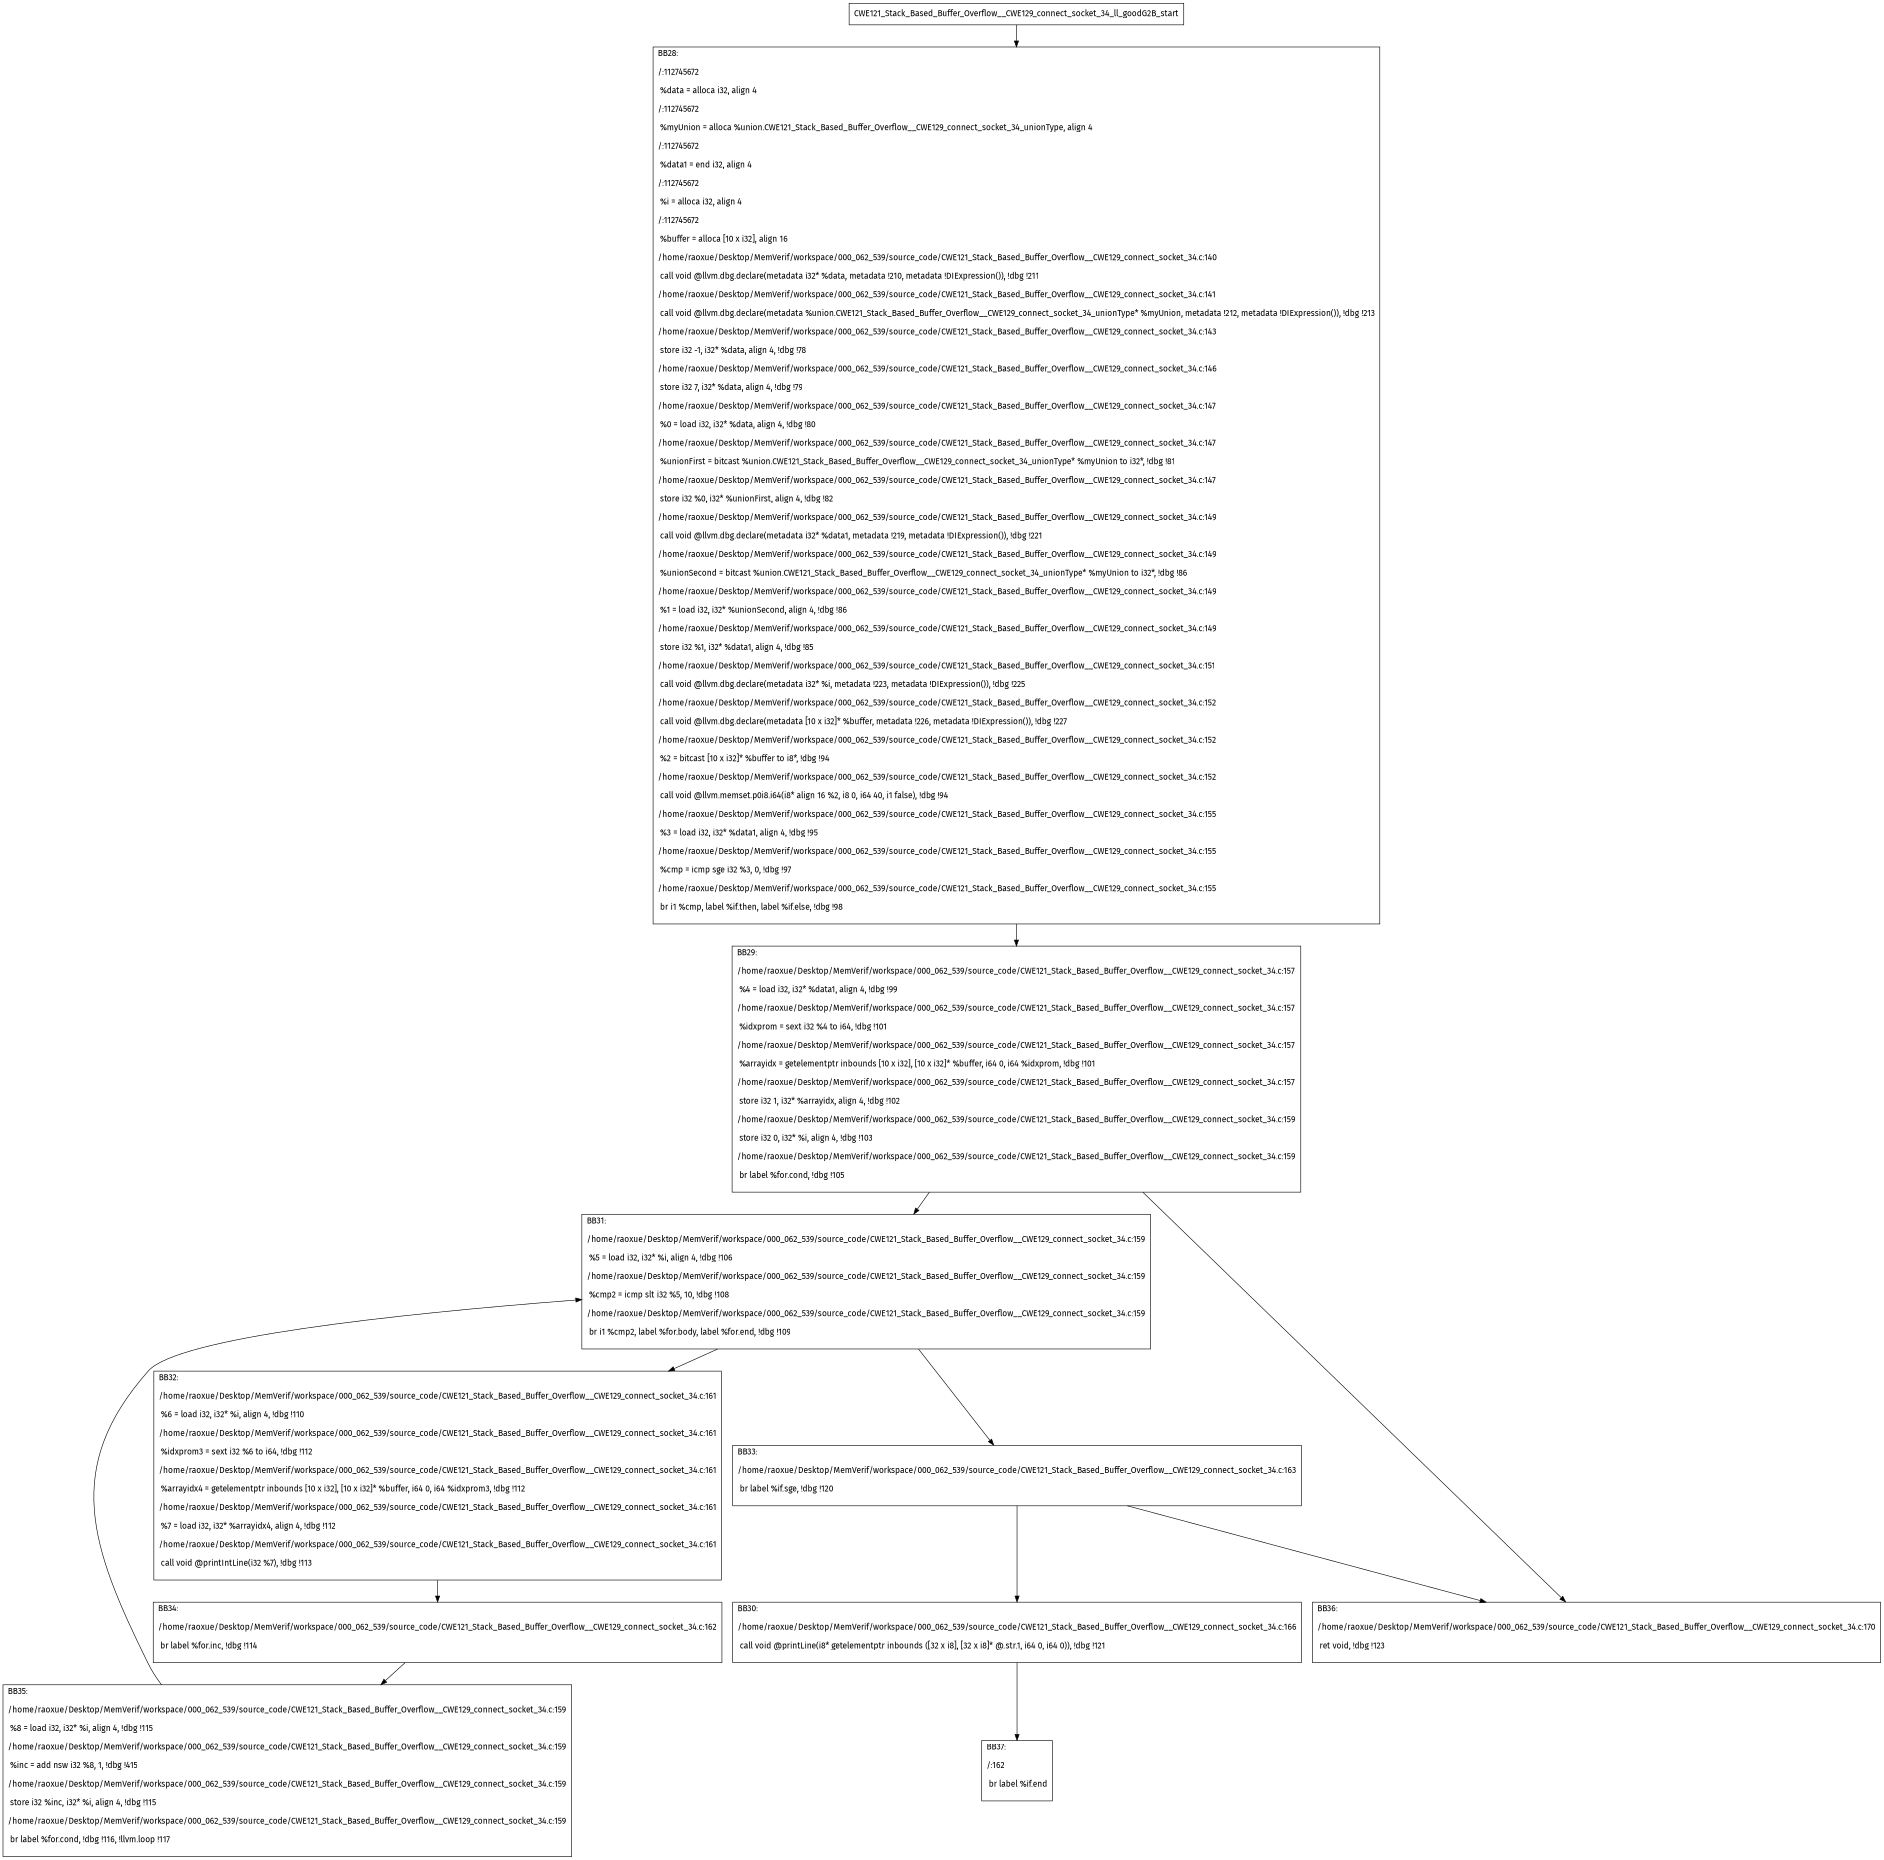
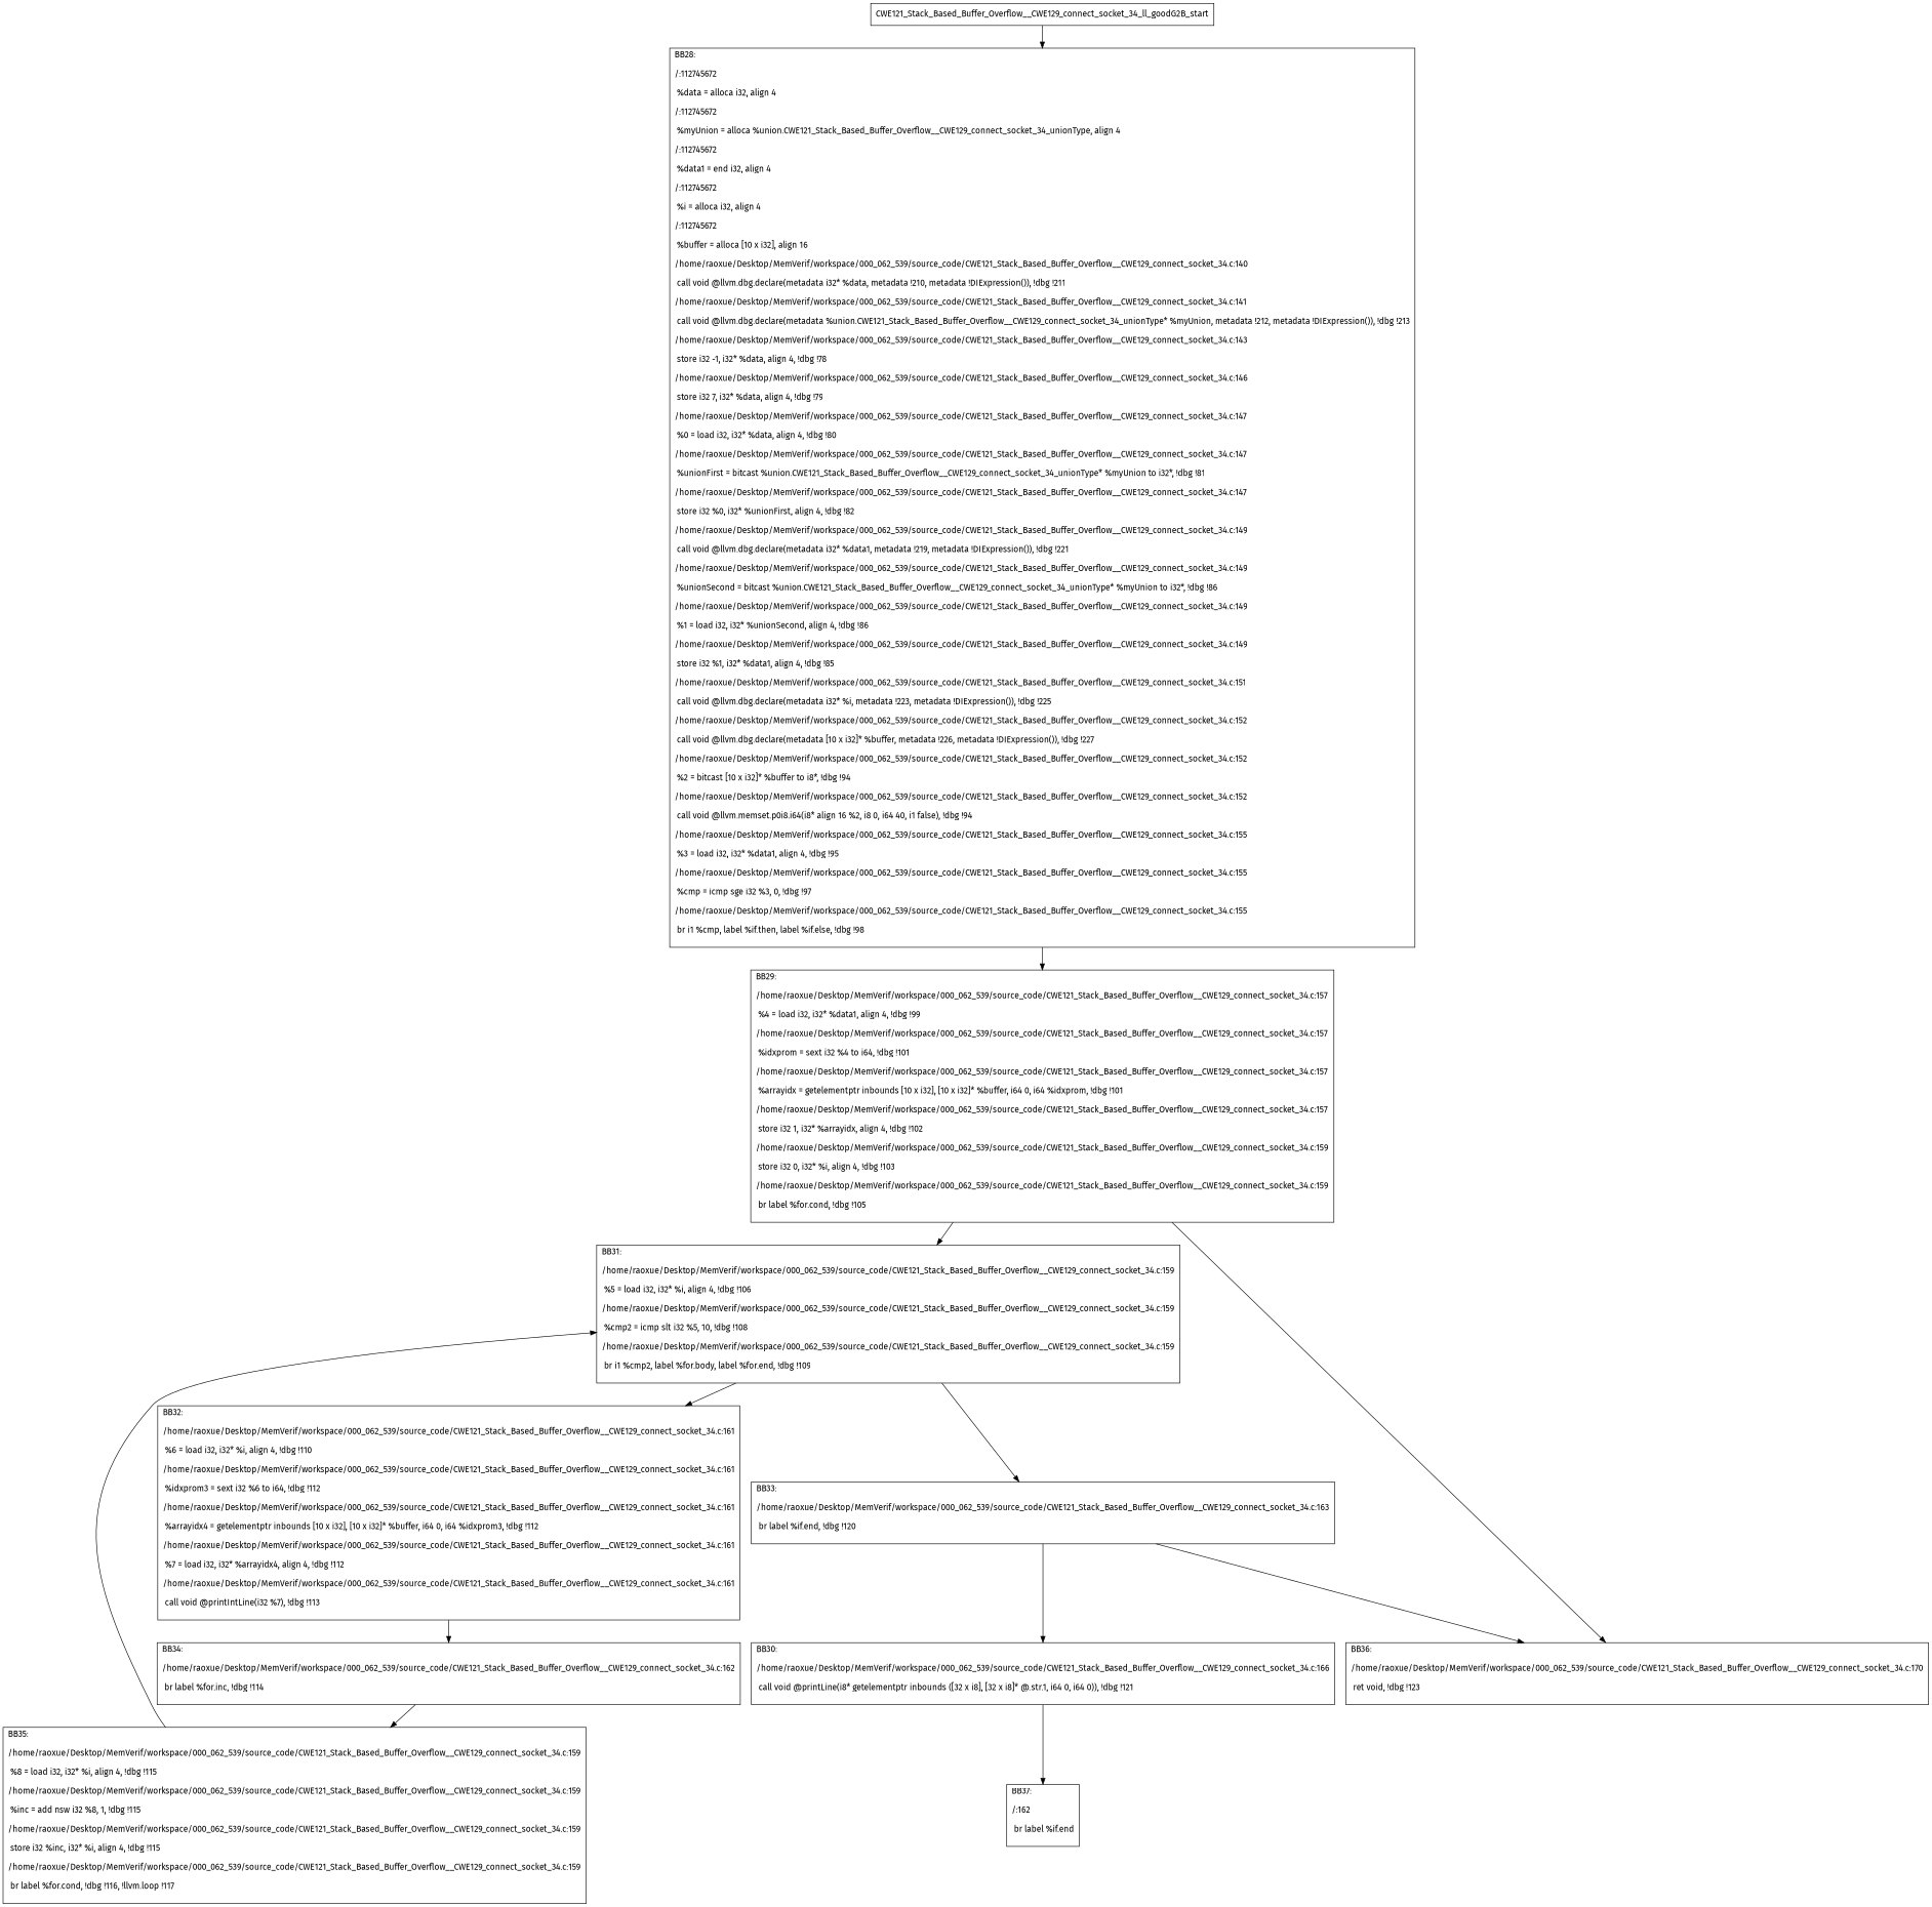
  digraph {
    fontname="Fira Sans"
    node [fontname="Fira Sans" shape=record]
    edge [fontname="Fira Sans"]
    n1 [label="{CWE121_Stack_Based_Buffer_Overflow__CWE129_connect_socket_34_ll_goodG2B_start}"]
    n2 [label="{BB28:\l\l/:112745672\l\n  %data = alloca i32, align 4\l\n/:112745672\l\n  %myUnion = alloca %union.CWE121_Stack_Based_Buffer_Overflow__CWE129_connect_socket_34_unionType, align 4\l\n/:112745672\l\n  %data1 = end i32, align 4\l\n/:112745672\l\n  %i = alloca i32, align 4\l\n/:112745672\l\n  %buffer = alloca [10 x i32], align 16\l\n/home/raoxue/Desktop/MemVerif/workspace/000_062_539/source_code/CWE121_Stack_Based_Buffer_Overflow__CWE129_connect_socket_34.c:140\l\n  call void @llvm.dbg.declare(metadata i32* %data, metadata !210, metadata !DIExpression()), !dbg !211\l\n/home/raoxue/Desktop/MemVerif/workspace/000_062_539/source_code/CWE121_Stack_Based_Buffer_Overflow__CWE129_connect_socket_34.c:141\l\n  call void @llvm.dbg.declare(metadata %union.CWE121_Stack_Based_Buffer_Overflow__CWE129_connect_socket_34_unionType* %myUnion, metadata !212, metadata !DIExpression()), !dbg !213\l\n/home/raoxue/Desktop/MemVerif/workspace/000_062_539/source_code/CWE121_Stack_Based_Buffer_Overflow__CWE129_connect_socket_34.c:143\l\n  store i32 -1, i32* %data, align 4, !dbg !78\l\n/home/raoxue/Desktop/MemVerif/workspace/000_062_539/source_code/CWE121_Stack_Based_Buffer_Overflow__CWE129_connect_socket_34.c:146\l\n  store i32 7, i32* %data, align 4, !dbg !79\l\n/home/raoxue/Desktop/MemVerif/workspace/000_062_539/source_code/CWE121_Stack_Based_Buffer_Overflow__CWE129_connect_socket_34.c:147\l\n  %0 = load i32, i32* %data, align 4, !dbg !80\l\n/home/raoxue/Desktop/MemVerif/workspace/000_062_539/source_code/CWE121_Stack_Based_Buffer_Overflow__CWE129_connect_socket_34.c:147\l\n  %unionFirst = bitcast %union.CWE121_Stack_Based_Buffer_Overflow__CWE129_connect_socket_34_unionType* %myUnion to i32*, !dbg !81\l\n/home/raoxue/Desktop/MemVerif/workspace/000_062_539/source_code/CWE121_Stack_Based_Buffer_Overflow__CWE129_connect_socket_34.c:147\l\n  store i32 %0, i32* %unionFirst, align 4, !dbg !82\l\n/home/raoxue/Desktop/MemVerif/workspace/000_062_539/source_code/CWE121_Stack_Based_Buffer_Overflow__CWE129_connect_socket_34.c:149\l\n  call void @llvm.dbg.declare(metadata i32* %data1, metadata !219, metadata !DIExpression()), !dbg !221\l\n/home/raoxue/Desktop/MemVerif/workspace/000_062_539/source_code/CWE121_Stack_Based_Buffer_Overflow__CWE129_connect_socket_34.c:149\l\n  %unionSecond = bitcast %union.CWE121_Stack_Based_Buffer_Overflow__CWE129_connect_socket_34_unionType* %myUnion to i32*, !dbg !86\l\n/home/raoxue/Desktop/MemVerif/workspace/000_062_539/source_code/CWE121_Stack_Based_Buffer_Overflow__CWE129_connect_socket_34.c:149\l\n  %1 = load i32, i32* %unionSecond, align 4, !dbg !86\l\n/home/raoxue/Desktop/MemVerif/workspace/000_062_539/source_code/CWE121_Stack_Based_Buffer_Overflow__CWE129_connect_socket_34.c:149\l\n  store i32 %1, i32* %data1, align 4, !dbg !85\l\n/home/raoxue/Desktop/MemVerif/workspace/000_062_539/source_code/CWE121_Stack_Based_Buffer_Overflow__CWE129_connect_socket_34.c:151\l\n  call void @llvm.dbg.declare(metadata i32* %i, metadata !223, metadata !DIExpression()), !dbg !225\l\n/home/raoxue/Desktop/MemVerif/workspace/000_062_539/source_code/CWE121_Stack_Based_Buffer_Overflow__CWE129_connect_socket_34.c:152\l\n  call void @llvm.dbg.declare(metadata [10 x i32]* %buffer, metadata !226, metadata !DIExpression()), !dbg !227\l\n/home/raoxue/Desktop/MemVerif/workspace/000_062_539/source_code/CWE121_Stack_Based_Buffer_Overflow__CWE129_connect_socket_34.c:152\l\n  %2 = bitcast [10 x i32]* %buffer to i8*, !dbg !94\l\n/home/raoxue/Desktop/MemVerif/workspace/000_062_539/source_code/CWE121_Stack_Based_Buffer_Overflow__CWE129_connect_socket_34.c:152\l\n  call void @llvm.memset.p0i8.i64(i8* align 16 %2, i8 0, i64 40, i1 false), !dbg !94\l\n/home/raoxue/Desktop/MemVerif/workspace/000_062_539/source_code/CWE121_Stack_Based_Buffer_Overflow__CWE129_connect_socket_34.c:155\l\n  %3 = load i32, i32* %data1, align 4, !dbg !95\l\n/home/raoxue/Desktop/MemVerif/workspace/000_062_539/source_code/CWE121_Stack_Based_Buffer_Overflow__CWE129_connect_socket_34.c:155\l\n  %cmp = icmp sge i32 %3, 0, !dbg !97\l\n/home/raoxue/Desktop/MemVerif/workspace/000_062_539/source_code/CWE121_Stack_Based_Buffer_Overflow__CWE129_connect_socket_34.c:155\l\n  br i1 %cmp, label %if.then, label %if.else, !dbg !98\l\n}"]
    n3 [label="{BB29:\l\l/home/raoxue/Desktop/MemVerif/workspace/000_062_539/source_code/CWE121_Stack_Based_Buffer_Overflow__CWE129_connect_socket_34.c:157\l\n  %4 = load i32, i32* %data1, align 4, !dbg !99\l\n/home/raoxue/Desktop/MemVerif/workspace/000_062_539/source_code/CWE121_Stack_Based_Buffer_Overflow__CWE129_connect_socket_34.c:157\l\n  %idxprom = sext i32 %4 to i64, !dbg !101\l\n/home/raoxue/Desktop/MemVerif/workspace/000_062_539/source_code/CWE121_Stack_Based_Buffer_Overflow__CWE129_connect_socket_34.c:157\l\n  %arrayidx = getelementptr inbounds [10 x i32], [10 x i32]* %buffer, i64 0, i64 %idxprom, !dbg !101\l\n/home/raoxue/Desktop/MemVerif/workspace/000_062_539/source_code/CWE121_Stack_Based_Buffer_Overflow__CWE129_connect_socket_34.c:157\l\n  store i32 1, i32* %arrayidx, align 4, !dbg !102\l\n/home/raoxue/Desktop/MemVerif/workspace/000_062_539/source_code/CWE121_Stack_Based_Buffer_Overflow__CWE129_connect_socket_34.c:159\l\n  store i32 0, i32* %i, align 4, !dbg !103\l\n/home/raoxue/Desktop/MemVerif/workspace/000_062_539/source_code/CWE121_Stack_Based_Buffer_Overflow__CWE129_connect_socket_34.c:159\l\n  br label %for.cond, !dbg !105\l\n}"]
    n4 [label="{BB31:\l\l/home/raoxue/Desktop/MemVerif/workspace/000_062_539/source_code/CWE121_Stack_Based_Buffer_Overflow__CWE129_connect_socket_34.c:159\l\n  %5 = load i32, i32* %i, align 4, !dbg !106\l\n/home/raoxue/Desktop/MemVerif/workspace/000_062_539/source_code/CWE121_Stack_Based_Buffer_Overflow__CWE129_connect_socket_34.c:159\l\n  %cmp2 = icmp slt i32 %5, 10, !dbg !108\l\n/home/raoxue/Desktop/MemVerif/workspace/000_062_539/source_code/CWE121_Stack_Based_Buffer_Overflow__CWE129_connect_socket_34.c:159\l\n  br i1 %cmp2, label %for.body, label %for.end, !dbg !109\l\n}"]
    n5 [label="{BB36:\l\l/home/raoxue/Desktop/MemVerif/workspace/000_062_539/source_code/CWE121_Stack_Based_Buffer_Overflow__CWE129_connect_socket_34.c:170\l\n  ret void, !dbg !123\l\n}"]
    n6 [label="{BB30:\l\l/home/raoxue/Desktop/MemVerif/workspace/000_062_539/source_code/CWE121_Stack_Based_Buffer_Overflow__CWE129_connect_socket_34.c:166\l\n  call void @printLine(i8* getelementptr inbounds ([32 x i8], [32 x i8]* @.str.1, i64 0, i64 0)), !dbg !121\l\n}"]
    n7 [label="{BB37:\l\l/:162\l\n  br label %if.end\l\n}"]
    n8 [label="{BB32:\l\l/home/raoxue/Desktop/MemVerif/workspace/000_062_539/source_code/CWE121_Stack_Based_Buffer_Overflow__CWE129_connect_socket_34.c:161\l\n  %6 = load i32, i32* %i, align 4, !dbg !110\l\n/home/raoxue/Desktop/MemVerif/workspace/000_062_539/source_code/CWE121_Stack_Based_Buffer_Overflow__CWE129_connect_socket_34.c:161\l\n  %idxprom3 = sext i32 %6 to i64, !dbg !112\l\n/home/raoxue/Desktop/MemVerif/workspace/000_062_539/source_code/CWE121_Stack_Based_Buffer_Overflow__CWE129_connect_socket_34.c:161\l\n  %arrayidx4 = getelementptr inbounds [10 x i32], [10 x i32]* %buffer, i64 0, i64 %idxprom3, !dbg !112\l\n/home/raoxue/Desktop/MemVerif/workspace/000_062_539/source_code/CWE121_Stack_Based_Buffer_Overflow__CWE129_connect_socket_34.c:161\l\n  %7 = load i32, i32* %arrayidx4, align 4, !dbg !112\l\n/home/raoxue/Desktop/MemVerif/workspace/000_062_539/source_code/CWE121_Stack_Based_Buffer_Overflow__CWE129_connect_socket_34.c:161\l\n  call void @printIntLine(i32 %7), !dbg !113\l\n}"]
-   n9 [label="{BB33:\l\l/home/raoxue/Desktop/MemVerif/workspace/000_062_539/source_code/CWE121_Stack_Based_Buffer_Overflow__CWE129_connect_socket_34.c:163\l\n  br label %if.sge, !dbg !120\l\n}"]
+   n9 [label="{BB33:\l\l/home/raoxue/Desktop/MemVerif/workspace/000_062_539/source_code/CWE121_Stack_Based_Buffer_Overflow__CWE129_connect_socket_34.c:163\l\n  br label %if.end, !dbg !120\l\n}"]
    n10 [label="{BB34:\l\l/home/raoxue/Desktop/MemVerif/workspace/000_062_539/source_code/CWE121_Stack_Based_Buffer_Overflow__CWE129_connect_socket_34.c:162\l\n  br label %for.inc, !dbg !114\l\n}"]
-   n11 [label="{BB35:\l\l/home/raoxue/Desktop/MemVerif/workspace/000_062_539/source_code/CWE121_Stack_Based_Buffer_Overflow__CWE129_connect_socket_34.c:159\l\n  %8 = load i32, i32* %i, align 4, !dbg !115\l\n/home/raoxue/Desktop/MemVerif/workspace/000_062_539/source_code/CWE121_Stack_Based_Buffer_Overflow__CWE129_connect_socket_34.c:159\l\n  %inc = add nsw i32 %8, 1, !dbg !415\l\n/home/raoxue/Desktop/MemVerif/workspace/000_062_539/source_code/CWE121_Stack_Based_Buffer_Overflow__CWE129_connect_socket_34.c:159\l\n  store i32 %inc, i32* %i, align 4, !dbg !115\l\n/home/raoxue/Desktop/MemVerif/workspace/000_062_539/source_code/CWE121_Stack_Based_Buffer_Overflow__CWE129_connect_socket_34.c:159\l\n  br label %for.cond, !dbg !116, !llvm.loop !117\l\n}"]
+   n11 [label="{BB35:\l\l/home/raoxue/Desktop/MemVerif/workspace/000_062_539/source_code/CWE121_Stack_Based_Buffer_Overflow__CWE129_connect_socket_34.c:159\l\n  %8 = load i32, i32* %i, align 4, !dbg !115\l\n/home/raoxue/Desktop/MemVerif/workspace/000_062_539/source_code/CWE121_Stack_Based_Buffer_Overflow__CWE129_connect_socket_34.c:159\l\n  %inc = add nsw i32 %8, 1, !dbg !115\l\n/home/raoxue/Desktop/MemVerif/workspace/000_062_539/source_code/CWE121_Stack_Based_Buffer_Overflow__CWE129_connect_socket_34.c:159\l\n  store i32 %inc, i32* %i, align 4, !dbg !115\l\n/home/raoxue/Desktop/MemVerif/workspace/000_062_539/source_code/CWE121_Stack_Based_Buffer_Overflow__CWE129_connect_socket_34.c:159\l\n  br label %for.cond, !dbg !116, !llvm.loop !117\l\n}"]
    n1 -> n2
    n2 -> n3
    n3 -> n4
    n3 -> n5
    n4 -> n8
    n4 -> n9
    n6 -> n7
    n8 -> n10
    n9 -> n5
    n9 -> n6
    n10 -> n11
    n11 -> n4
  }
